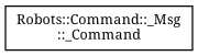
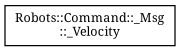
  digraph {
    rankdir=LR
    fontname="Noto Serif"
-   n1 [color=black fillcolor=white fontname="Noto Serif" fontsize=10 height=0.2 label="Robots::Command::_Msg\l::_Command" shape=record style=filled width=0.4]
+   n1 [color=black fillcolor=white fontname="Noto Serif" fontsize=10 height=0.2 label="Robots::Command::_Msg\l::_Velocity" shape=record style=filled width=0.4]
  }
